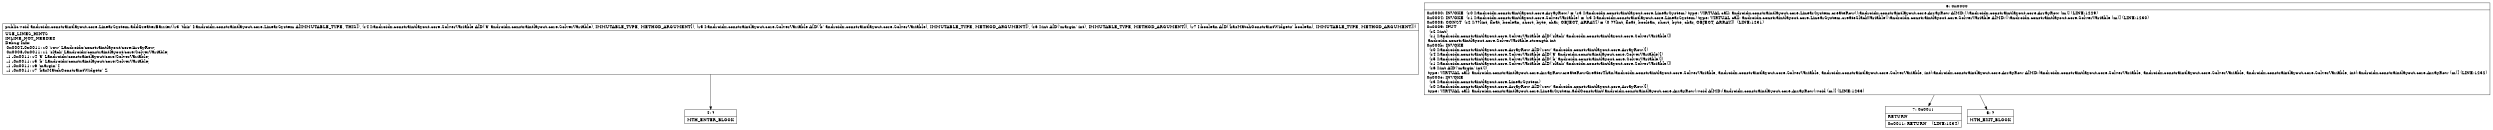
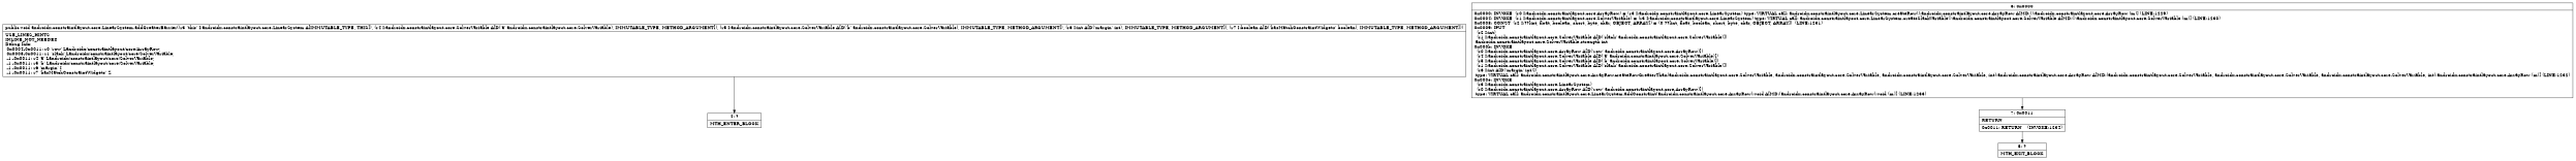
  digraph {
    node [shape=record]
    n1 [label="{4\:\ ?|MTH_ENTER_BLOCK\l}"]
    n2 [label="{6\:\ 0x0000|0x0000: INVOKE  (r0 I:androidx.constraintlayout.core.ArrayRow) = (r3 I:androidx.constraintlayout.core.LinearSystem) type: VIRTUAL call: androidx.constraintlayout.core.LinearSystem.createRow():androidx.constraintlayout.core.ArrayRow A[MD:():androidx.constraintlayout.core.ArrayRow (m)] (LINE:1229)\l0x0004: INVOKE  (r1 I:androidx.constraintlayout.core.SolverVariable) = (r3 I:androidx.constraintlayout.core.LinearSystem) type: VIRTUAL call: androidx.constraintlayout.core.LinearSystem.createSlackVariable():androidx.constraintlayout.core.SolverVariable A[MD:():androidx.constraintlayout.core.SolverVariable (m)] (LINE:1230)\l0x0008: CONST  (r2 I:??[int, float, boolean, short, byte, char, OBJECT, ARRAY]) = (0 ??[int, float, boolean, short, byte, char, OBJECT, ARRAY])  (LINE:1231)\l0x0009: IPUT  \l  (r2 I:int)\l  (r1 I:androidx.constraintlayout.core.SolverVariable A[D('slack' androidx.constraintlayout.core.SolverVariable)])\l androidx.constraintlayout.core.SolverVariable.strength int \l0x000b: INVOKE  \l  (r0 I:androidx.constraintlayout.core.ArrayRow A[D('row' androidx.constraintlayout.core.ArrayRow)])\l  (r4 I:androidx.constraintlayout.core.SolverVariable A[D('a' androidx.constraintlayout.core.SolverVariable)])\l  (r5 I:androidx.constraintlayout.core.SolverVariable A[D('b' androidx.constraintlayout.core.SolverVariable)])\l  (r1 I:androidx.constraintlayout.core.SolverVariable A[D('slack' androidx.constraintlayout.core.SolverVariable)])\l  (r6 I:int A[D('margin' int)])\l type: VIRTUAL call: androidx.constraintlayout.core.ArrayRow.createRowGreaterThan(androidx.constraintlayout.core.SolverVariable, androidx.constraintlayout.core.SolverVariable, androidx.constraintlayout.core.SolverVariable, int):androidx.constraintlayout.core.ArrayRow A[MD:(androidx.constraintlayout.core.SolverVariable, androidx.constraintlayout.core.SolverVariable, androidx.constraintlayout.core.SolverVariable, int):androidx.constraintlayout.core.ArrayRow (m)] (LINE:1232)\l0x000e: INVOKE  \l  (r3 I:androidx.constraintlayout.core.LinearSystem)\l  (r0 I:androidx.constraintlayout.core.ArrayRow A[D('row' androidx.constraintlayout.core.ArrayRow)])\l type: VIRTUAL call: androidx.constraintlayout.core.LinearSystem.addConstraint(androidx.constraintlayout.core.ArrayRow):void A[MD:(androidx.constraintlayout.core.ArrayRow):void (m)] (LINE:1233)\l}"]
-   n3 [label="{7\:\ 0x0011|RETURN\l|0x0011: RETURN    (LINE:1234)\l}"]
+   n3 [label="{7\:\ 0x0011|RETURN\l|0x0011: RETURN    (INVOKE:1234)\l}"]
    n4 [label="{5\:\ ?|MTH_EXIT_BLOCK\l}"]
    n5 [label="{public void androidx.constraintlayout.core.LinearSystem.addGreaterBarrier((r3 'this' I:androidx.constraintlayout.core.LinearSystem A[IMMUTABLE_TYPE, THIS]), (r4 I:androidx.constraintlayout.core.SolverVariable A[D('a' androidx.constraintlayout.core.SolverVariable), IMMUTABLE_TYPE, METHOD_ARGUMENT]), (r5 I:androidx.constraintlayout.core.SolverVariable A[D('b' androidx.constraintlayout.core.SolverVariable), IMMUTABLE_TYPE, METHOD_ARGUMENT]), (r6 I:int A[D('margin' int), IMMUTABLE_TYPE, METHOD_ARGUMENT]), (r7 I:boolean A[D('hasMatchConstraintWidgets' boolean), IMMUTABLE_TYPE, METHOD_ARGUMENT]))  | USE_LINES_HINTS\lINLINE_NOT_NEEDED\lDebug Info:\l  0x0004\-0x0011: r0 'row' Landroidx\/constraintlayout\/core\/ArrayRow;\l  0x0008\-0x0011: r1 'slack' Landroidx\/constraintlayout\/core\/SolverVariable;\l  \-1 \-0x0011: r4 'a' Landroidx\/constraintlayout\/core\/SolverVariable;\l  \-1 \-0x0011: r5 'b' Landroidx\/constraintlayout\/core\/SolverVariable;\l  \-1 \-0x0011: r6 'margin' I\l  \-1 \-0x0011: r7 'hasMatchConstraintWidgets' Z\l}"]
    n2 -> n3
-   n2 -> n4
+   n3 -> n4
    n5 -> n1
  }
